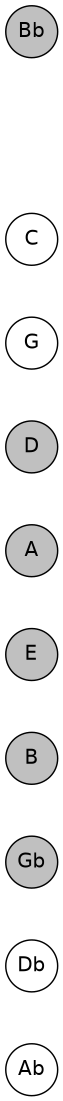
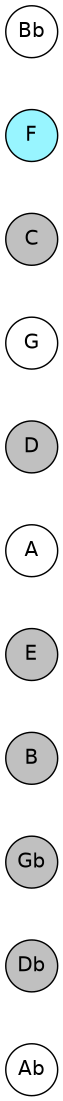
  graph {
    mindist=.1
    node [fillcolor=gray fontname=Helvetica margin=0 shape=circle style=filled]
    edge [style=invis]
    E
    B
    Gb
-   Db [fillcolor=white]
+   Db
    Ab [fillcolor=white]
-   Bb
-   C [fillcolor=white]
+   Bb [fillcolor=white]
+   F [fillcolor=cadetblue1]
+   C
    G [fillcolor=white]
    D
-   A
+   A [fillcolor=white]
    subgraph sub_1 {
      E
      B
      Gb
      Db
      Ab
      Bb
+     F
      C
      G
      D
      A
    }
    E -- B
    B -- Gb
    Gb -- Db
    Db -- Ab
+   Bb -- F
+   F -- C
    C -- G
    G -- D
    D -- A
    A -- E
  }
